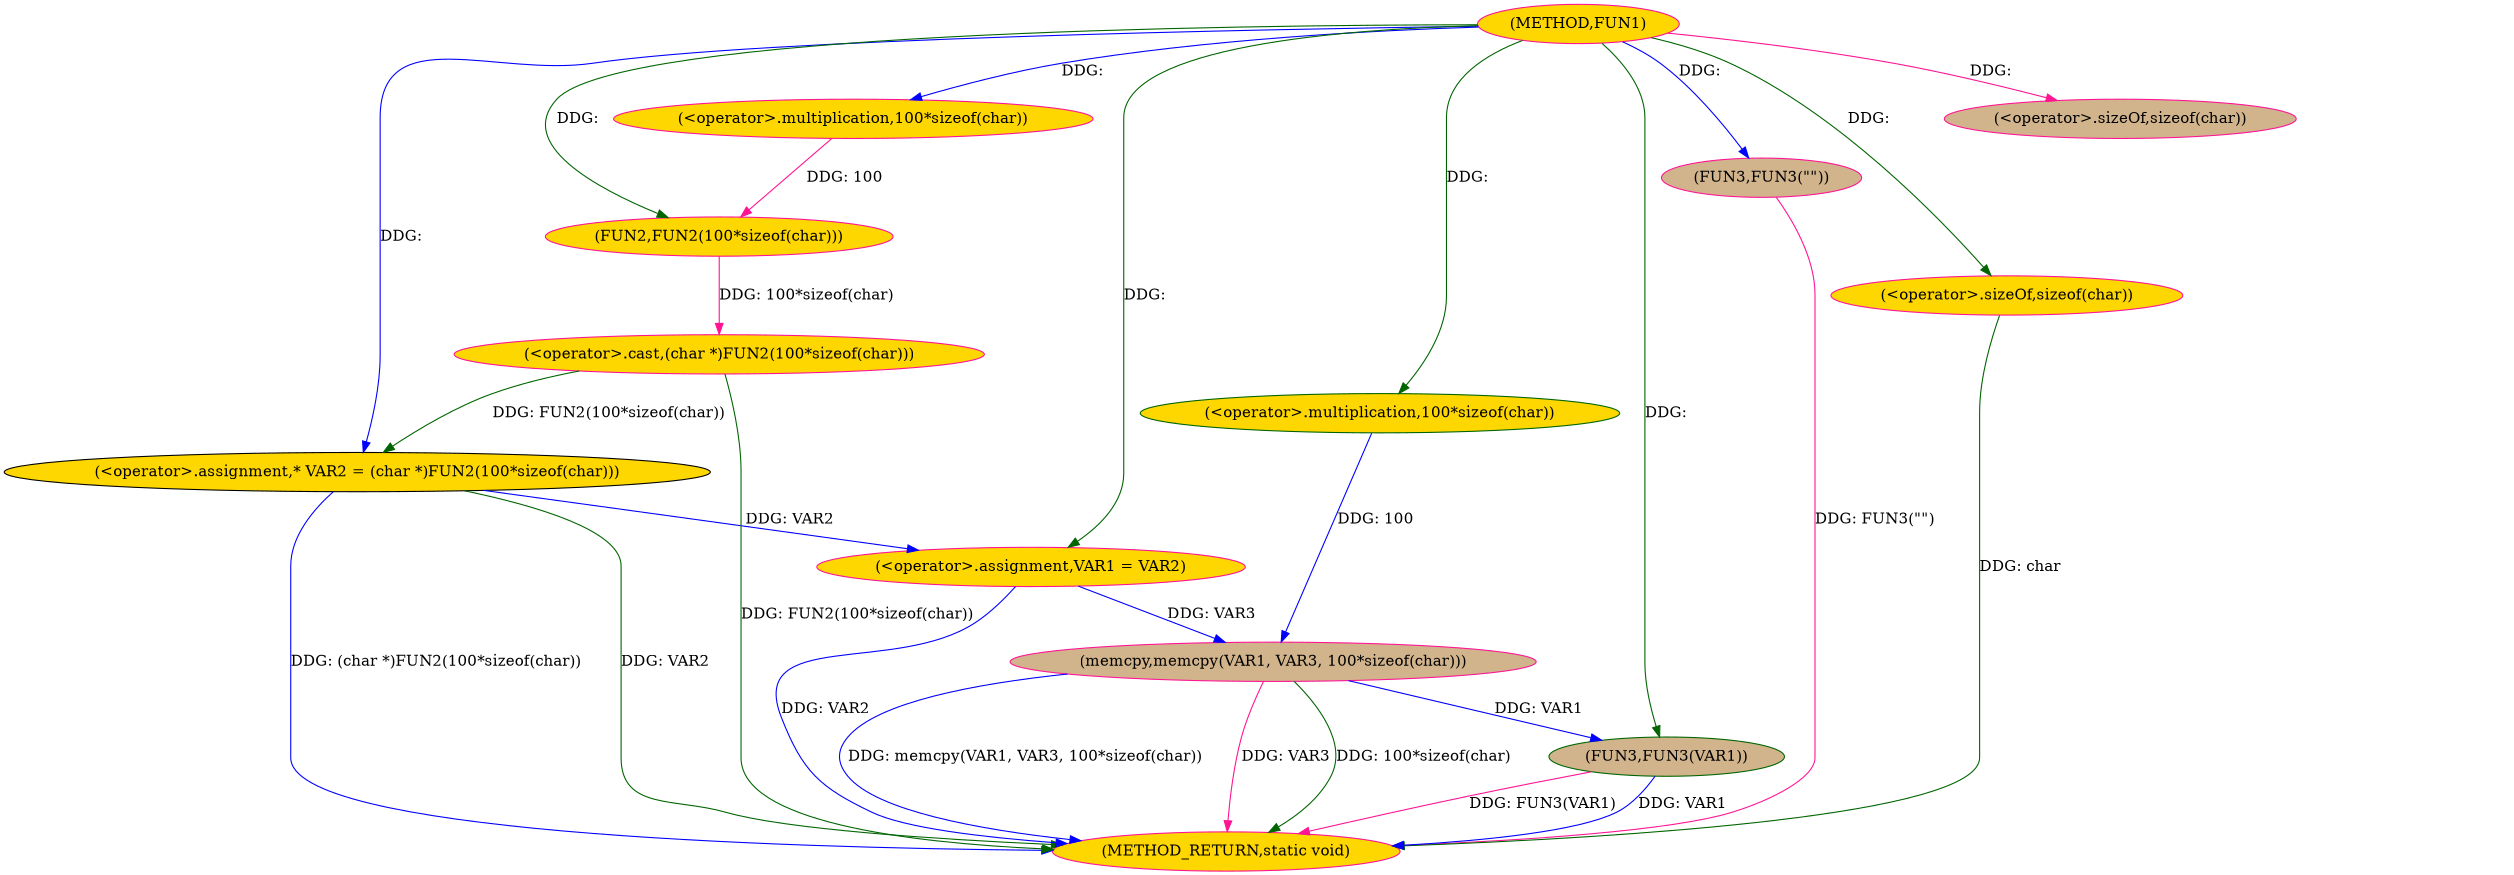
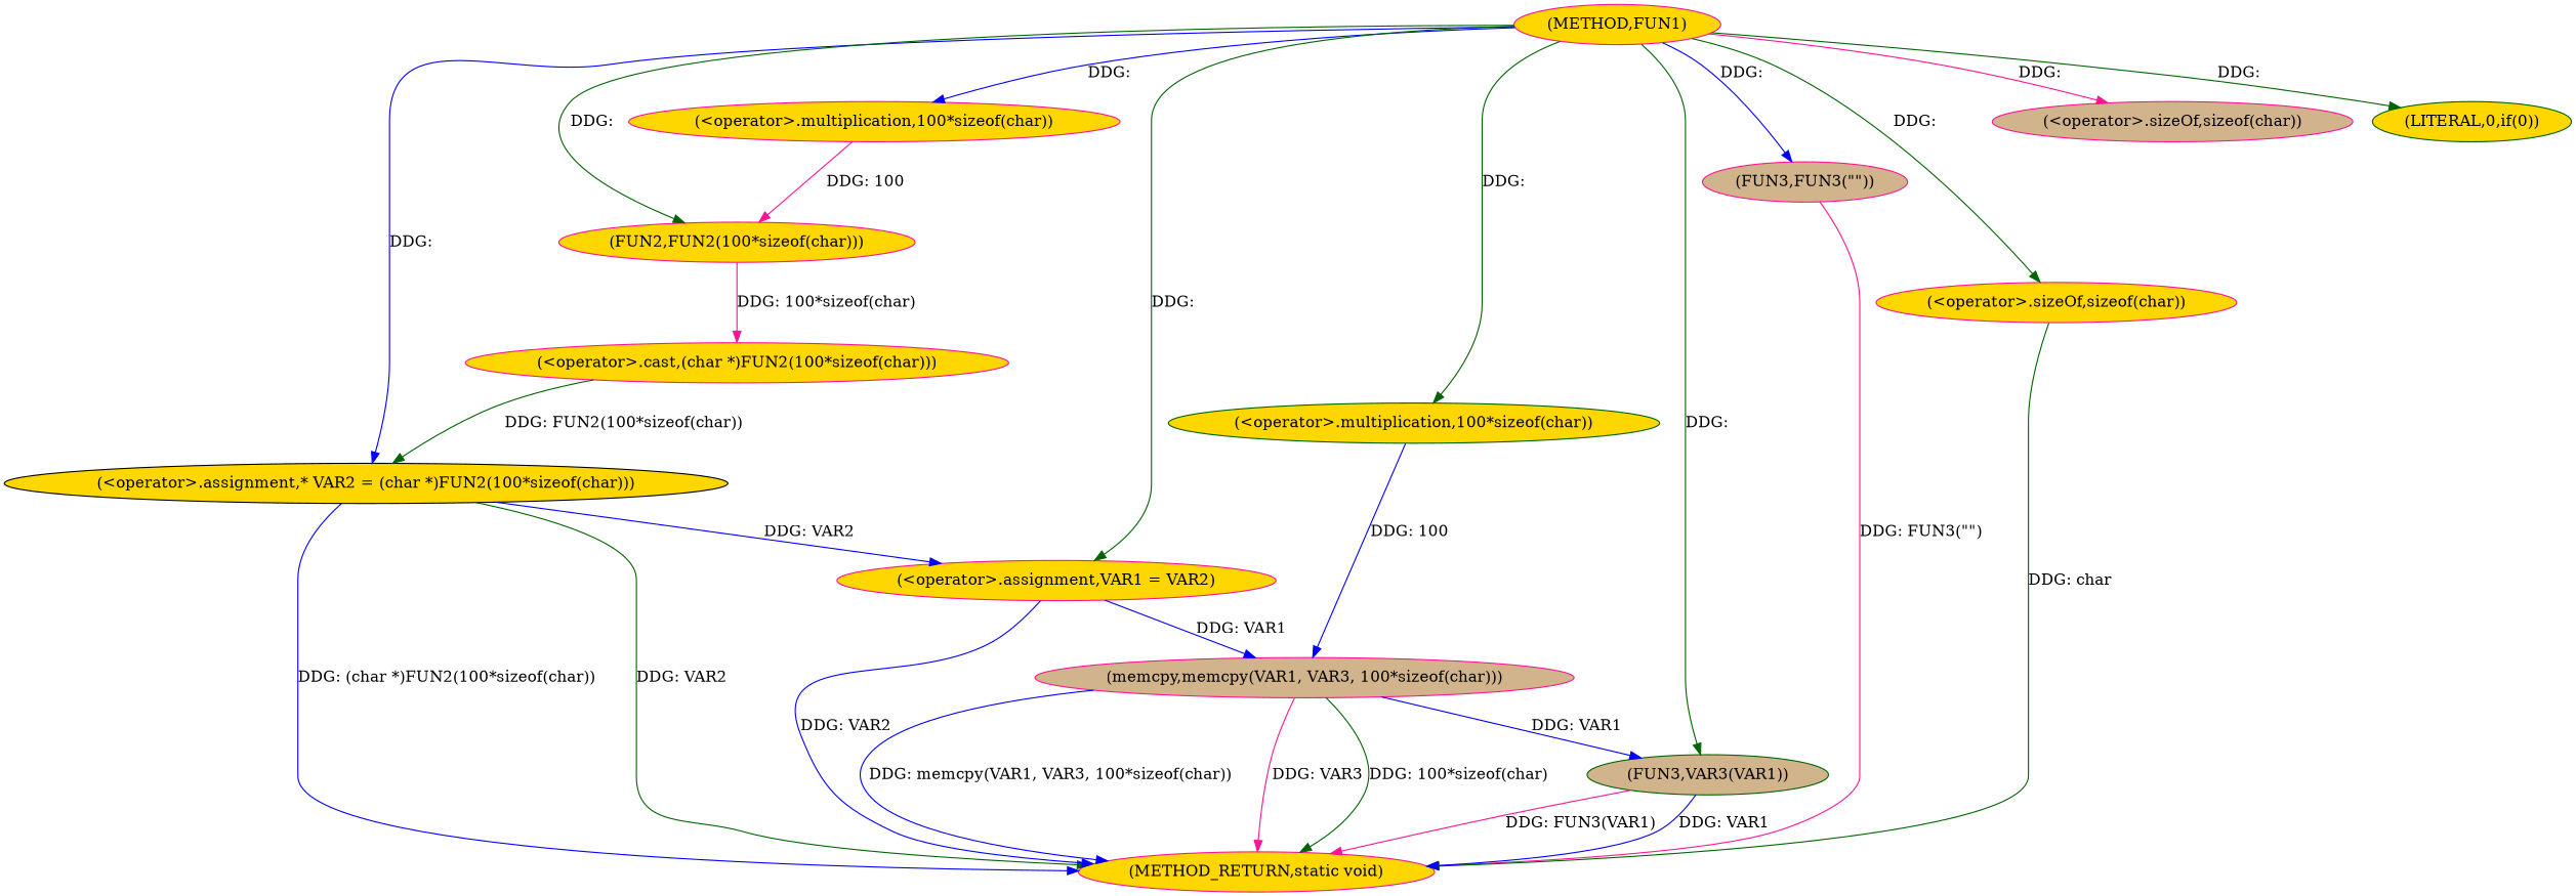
  digraph {
    node [color=deeppink fillcolor=gold style=filled]
    edge [color=blue]
    n1 [label="(METHOD,FUN1)"]
    n2 [color=black label="(<operator>.assignment,* VAR2 = (char *)FUN2(100*sizeof(char)))"]
    n3 [label="(<operator>.multiplication,100*sizeof(char))"]
    n4 [fillcolor=tan label="(<operator>.sizeOf,sizeof(char))"]
+   n5 [color=darkgreen label="(LITERAL,0,if(0))"]
    n6 [fillcolor=tan label="(FUN3,FUN3(\"\"))"]
    n7 [label="(<operator>.assignment,VAR1 = VAR2)"]
    n8 [color=darkgreen label="(<operator>.multiplication,100*sizeof(char))"]
    n9 [label="(<operator>.sizeOf,sizeof(char))"]
-   n10 [color=darkgreen fillcolor=tan label="(FUN3,FUN3(VAR1))"]
+   n10 [color=darkgreen fillcolor=tan label="(FUN3,VAR3(VAR1))"]
    n11 [label="(FUN2,FUN2(100*sizeof(char)))"]
    n12 [label="(METHOD_RETURN,static void)"]
    n13 [fillcolor=tan label="(memcpy,memcpy(VAR1, VAR3, 100*sizeof(char)))"]
    n14 [label="(<operator>.cast,(char *)FUN2(100*sizeof(char)))"]
    n1 -> n2 [label="DDG: "]
    n1 -> n3 [label="DDG: "]
    n1 -> n4 [color=deeppink label="DDG: "]
+   n1 -> n5 [color=darkgreen label="DDG: "]
    n1 -> n6 [label="DDG: "]
    n1 -> n7 [color=darkgreen label="DDG: "]
    n1 -> n8 [color=darkgreen label="DDG: "]
    n1 -> n9 [color=darkgreen label="DDG: "]
    n1 -> n10 [color=darkgreen label="DDG: "]
    n1 -> n11 [color=darkgreen label="DDG: "]
    n2 -> n7 [label="DDG: VAR2"]
    n2 -> n12 [color=darkgreen label="DDG: VAR2"]
    n2 -> n12 [label="DDG: (char *)FUN2(100*sizeof(char))"]
    n3 -> n11 [color=deeppink label="DDG: 100"]
    n6 -> n12 [color=deeppink label="DDG: FUN3(\"\")"]
    n7 -> n12 [label="DDG: VAR2"]
-   n7 -> n13 [label="DDG: VAR3"]
+   n7 -> n13 [label="DDG: VAR1"]
    n8 -> n13 [label="DDG: 100"]
    n9 -> n12 [color=darkgreen label="DDG: char"]
    n10 -> n12 [color=deeppink label="DDG: FUN3(VAR1)"]
    n10 -> n12 [label="DDG: VAR1"]
    n11 -> n14 [color=deeppink label="DDG: 100*sizeof(char)"]
    n13 -> n10 [label="DDG: VAR1"]
    n13 -> n12 [label="DDG: memcpy(VAR1, VAR3, 100*sizeof(char))"]
    n13 -> n12 [color=deeppink label="DDG: VAR3"]
    n13 -> n12 [color=darkgreen label="DDG: 100*sizeof(char)"]
    n14 -> n2 [color=darkgreen label="DDG: FUN2(100*sizeof(char))"]
-   n14 -> n12 [color=darkgreen label="DDG: FUN2(100*sizeof(char))"]
  }
